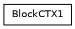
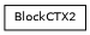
  digraph {
    rankdir=LR
-   n1 [color=black fillcolor=white fontname=Helvetica fontsize=10 height=0.2 label=BlockCTX1 shape=record style=filled width=0.4]
+   n1 [color=black fillcolor=white fontname=Helvetica fontsize=10 height=0.2 label=BlockCTX2 shape=record style=filled width=0.4]
  }
